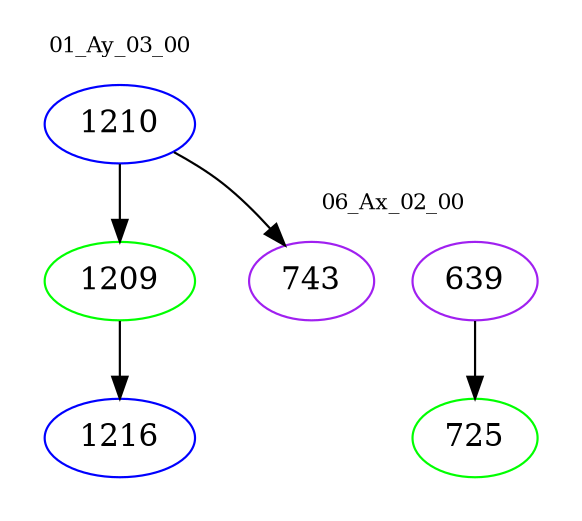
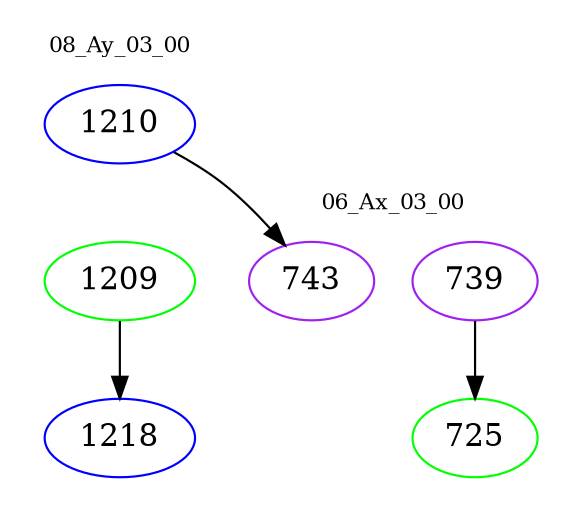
  digraph {
    node [color=blue]
    edge [color=black]
    n1 [label=1210]
    n2 [color=green label=1209]
-   n3 [label=1216]
-   n4 [color=purple label=639]
+   n3 [label=1218]
+   n4 [color=purple label=739]
    n5 [color=green label=725]
    n6 [color=purple label=743]
    subgraph cluster_1 {
      color=white
      fontsize=10
-     label="01_Ay_03_00"
+     label="08_Ay_03_00"
      n1
      n2
      n3
    }
    subgraph cluster_2 {
      color=white
      fontsize=10
-     label="06_Ax_02_00"
+     label="06_Ax_03_00"
      n4
      n5
      n6
    }
-   n1 -> n2
    n1 -> n6
    n2 -> n3
    n4 -> n5
  }
